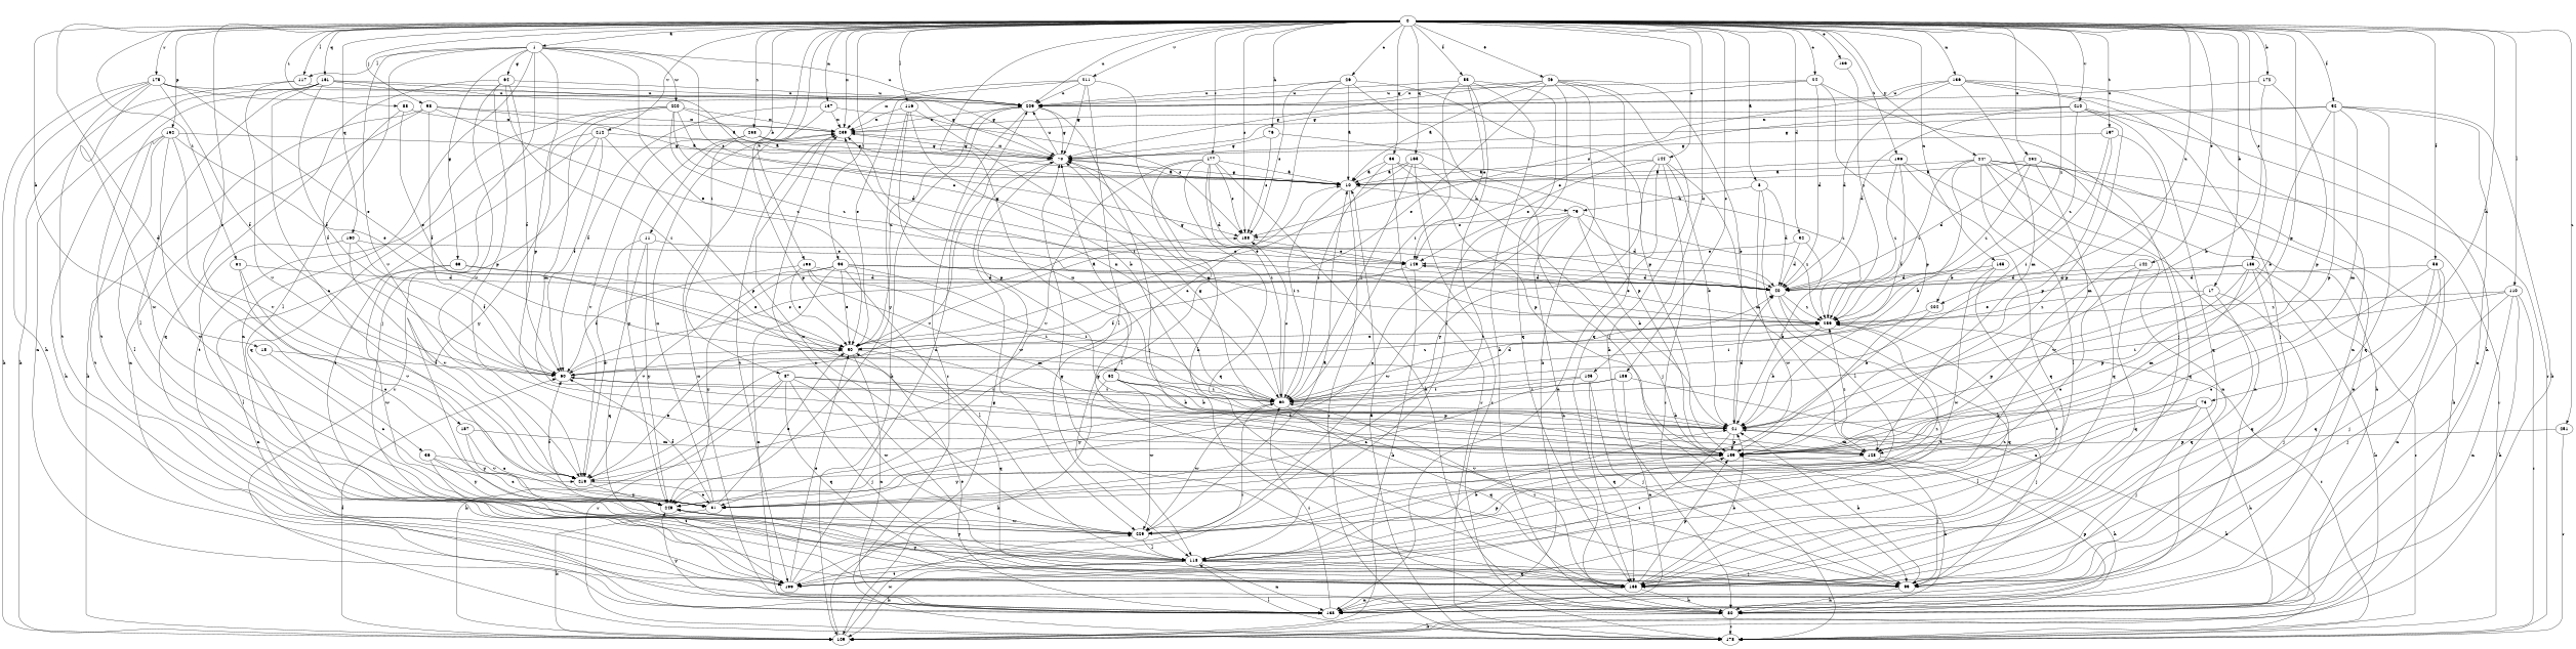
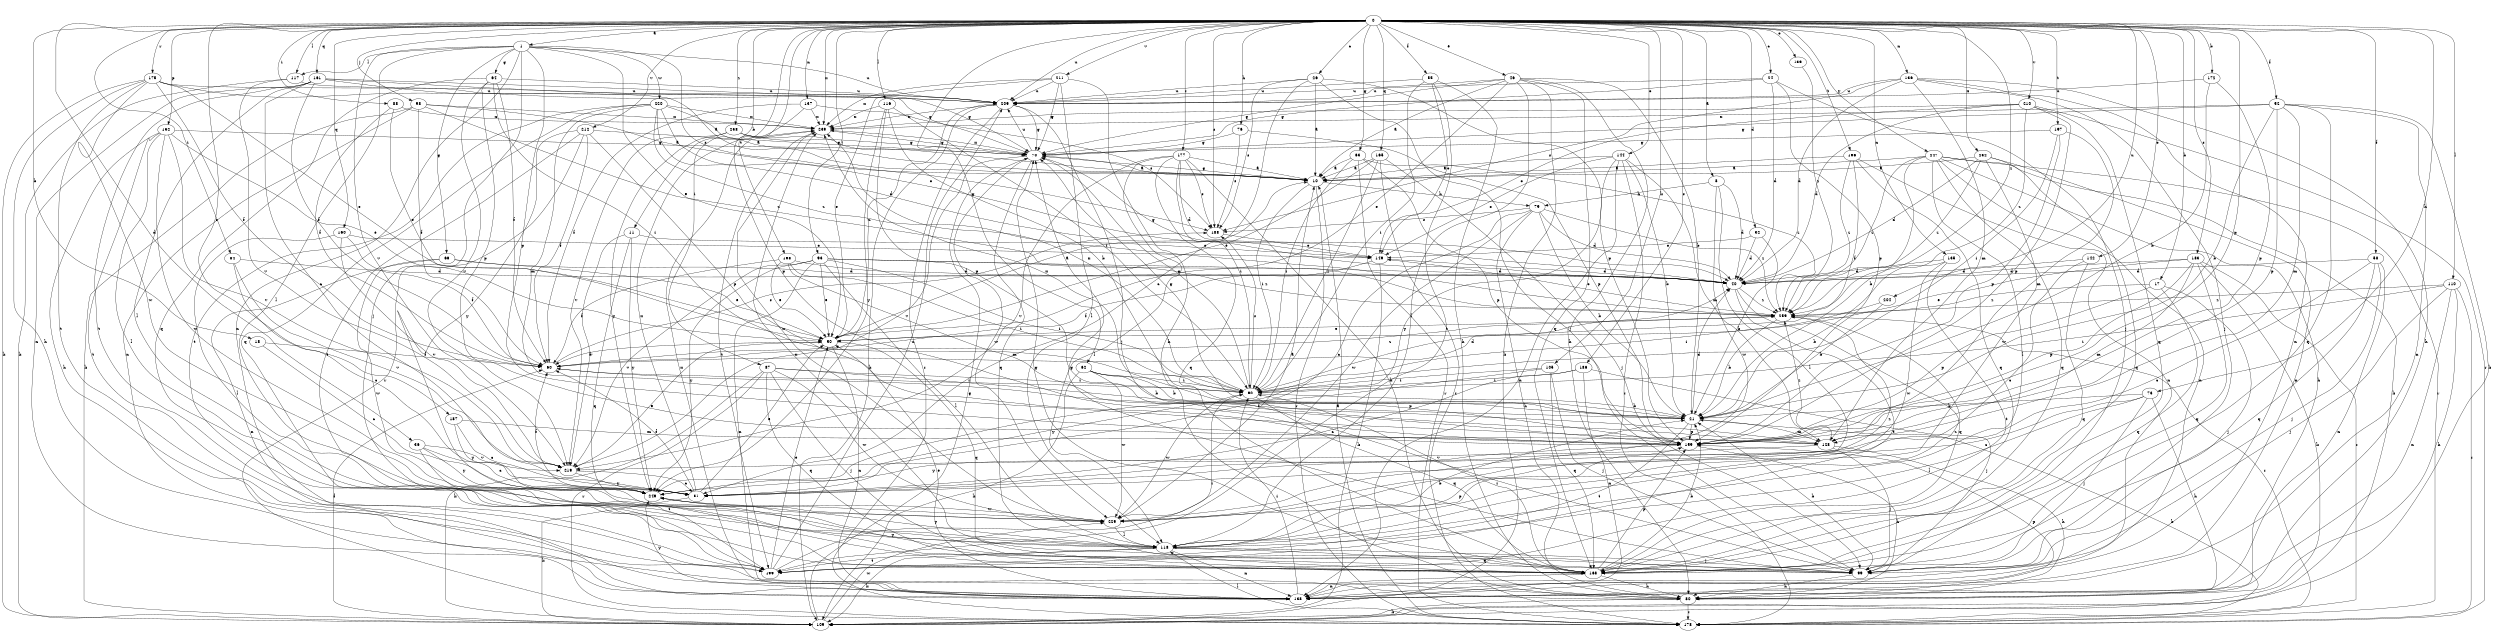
  strict digraph {
    0
    1
    8
    11
    17
    18
    24
    26
    32
    36
    46
    52
    55
    58
    62
    63
    73
    76
    84
    87
    88
    93
    98
    105
    110
    116
    117
    135
    136
    137
    139
    142
    144
    152
    159
    160
    161
    165
    172
    175
    177
    183
    186
    187
    188
    196
    197
    198
    204
    209
    210
    211
    212
    232
    239
    247
-   251
    258
    259
    50
    64
    66
    99
    118
    138
    219
    220
    40
    79
    229
    149
    168
    249
    31
    60
    70
    10
    21
    199
    109
    80
    128
    90
    178
    0 -> 1 [label=a]
    0 -> 8 [label=a]
    0 -> 11 [label=b]
    0 -> 17 [label=b]
    0 -> 18 [label=b]
    0 -> 24 [label=c]
    0 -> 26 [label=c]
    0 -> 32 [label=d]
    0 -> 36 [label=d]
    0 -> 46 [label=e]
    0 -> 52 [label=f]
    0 -> 55 [label=f]
    0 -> 58 [label=f]
    0 -> 62 [label=g]
    0 -> 63 [label=g]
    0 -> 73 [label=h]
    0 -> 76 [label=h]
    0 -> 84 [label=i]
    0 -> 87 [label=i]
    0 -> 88 [label=i]
    0 -> 93 [label=j]
    0 -> 98 [label=j]
    0 -> 105 [label=k]
    0 -> 110 [label=l]
    0 -> 116 [label=l]
    0 -> 117 [label=l]
    0 -> 135 [label=n]
    0 -> 136 [label=n]
    0 -> 137 [label=n]
    0 -> 139 [label=o]
    0 -> 142 [label=o]
    0 -> 144 [label=o]
    0 -> 152 [label=p]
    0 -> 159 [label=p]
    0 -> 160 [label=q]
    0 -> 161 [label=q]
    0 -> 165 [label=q]
    0 -> 172 [label=b]
    0 -> 175 [label=r]
    0 -> 177 [label=r]
    0 -> 183 [label=s]
    0 -> 186 [label=s]
    0 -> 187 [label=s]
    0 -> 188 [label=s]
    0 -> 196 [label=t]
    0 -> 197 [label=t]
    0 -> 198 [label=t]
    0 -> 204 [label=u]
    0 -> 209 [label=u]
    0 -> 210 [label=v]
    0 -> 211 [label=v]
    0 -> 212 [label=v]
    0 -> 232 [label=x]
    0 -> 239 [label=x]
    0 -> 247 [label=y]
-   0 -> 251 [label=z]
    0 -> 258 [label=z]
    0 -> 259 [label=z]
    1 -> 117 [label=l]
    1 -> 159 [label=p]
    1 -> 188 [label=s]
    1 -> 209 [label=u]
    1 -> 50 [label=e]
    1 -> 64 [label=g]
    1 -> 66 [label=g]
    1 -> 99 [label=j]
    1 -> 118 [label=l]
    1 -> 138 [label=n]
    1 -> 219 [label=v]
    1 -> 220 [label=w]
    8 -> 118 [label=l]
    8 -> 40 [label=d]
    8 -> 79 [label=h]
    8 -> 229 [label=w]
    11 -> 219 [label=v]
    11 -> 149 [label=o]
    11 -> 168 [label=q]
    11 -> 249 [label=y]
    17 -> 159 [label=p]
    17 -> 259 [label=z]
    17 -> 99 [label=j]
    17 -> 168 [label=q]
    18 -> 31 [label=c]
    18 -> 60 [label=f]
    24 -> 159 [label=p]
    24 -> 209 [label=u]
    24 -> 99 [label=j]
    24 -> 40 [label=d]
    24 -> 70 [label=g]
    26 -> 159 [label=p]
    26 -> 188 [label=s]
    26 -> 209 [label=u]
    26 -> 99 [label=j]
    26 -> 31 [label=c]
    26 -> 10 [label=a]
    32 -> 40 [label=d]
    32 -> 149 [label=o]
    32 -> 21 [label=b]
    36 -> 219 [label=v]
    36 -> 249 [label=y]
    36 -> 31 [label=c]
    36 -> 199 [label=t]
    46 -> 209 [label=u]
    46 -> 50 [label=e]
    46 -> 118 [label=l]
    46 -> 168 [label=q]
    46 -> 70 [label=g]
    46 -> 10 [label=a]
    46 -> 21 [label=b]
    46 -> 109 [label=k]
    46 -> 80 [label=h]
    52 -> 159 [label=p]
    52 -> 239 [label=x]
    52 -> 138 [label=n]
    52 -> 168 [label=q]
    52 -> 70 [label=g]
    52 -> 21 [label=b]
    52 -> 109 [label=k]
    52 -> 128 [label=m]
    55 -> 209 [label=u]
    55 -> 149 [label=o]
    55 -> 199 [label=t]
    55 -> 80 [label=h]
    55 -> 90 [label=i]
    58 -> 99 [label=j]
    58 -> 138 [label=n]
    58 -> 40 [label=d]
    58 -> 168 [label=q]
    58 -> 31 [label=c]
    62 -> 159 [label=p]
    62 -> 229 [label=w]
    62 -> 21 [label=b]
    62 -> 109 [label=k]
    62 -> 90 [label=i]
    63 -> 159 [label=p]
    63 -> 259 [label=z]
    63 -> 10 [label=a]
    63 -> 90 [label=i]
    63 -> 178 [label=r]
    73 -> 99 [label=j]
    73 -> 118 [label=l]
    73 -> 31 [label=c]
    73 -> 21 [label=b]
    73 -> 80 [label=h]
    76 -> 159 [label=p]
    76 -> 188 [label=s]
    76 -> 70 [label=g]
    84 -> 219 [label=v]
    84 -> 40 [label=d]
    84 -> 31 [label=c]
    87 -> 99 [label=j]
    87 -> 229 [label=w]
    87 -> 168 [label=q]
    87 -> 21 [label=b]
    87 -> 109 [label=k]
    87 -> 90 [label=i]
    87 -> 178 [label=r]
    88 -> 239 [label=x]
    88 -> 50 [label=e]
    88 -> 60 [label=f]
    93 -> 259 [label=z]
    93 -> 50 [label=e]
    93 -> 118 [label=l]
    93 -> 138 [label=n]
    93 -> 219 [label=v]
    93 -> 40 [label=d]
    93 -> 249 [label=y]
    93 -> 90 [label=i]
    98 -> 239 [label=x]
    98 -> 259 [label=z]
    98 -> 138 [label=n]
    98 -> 60 [label=f]
    98 -> 10 [label=a]
    98 -> 109 [label=k]
    105 -> 99 [label=j]
    105 -> 168 [label=q]
    105 -> 249 [label=y]
    105 -> 90 [label=i]
    110 -> 259 [label=z]
    110 -> 99 [label=j]
    110 -> 138 [label=n]
    110 -> 80 [label=h]
    110 -> 90 [label=i]
    110 -> 178 [label=r]
    116 -> 159 [label=p]
    116 -> 239 [label=x]
    116 -> 249 [label=y]
    116 -> 21 [label=b]
    116 -> 90 [label=i]
    117 -> 209 [label=u]
    117 -> 219 [label=v]
    117 -> 109 [label=k]
    135 -> 40 [label=d]
    135 -> 229 [label=w]
-   135 -> 204 [label=b]
+   135 -> 21 [label=b]
    135 -> 199 [label=t]
    136 -> 188 [label=s]
    136 -> 209 [label=u]
    136 -> 99 [label=j]
    136 -> 138 [label=n]
    136 -> 40 [label=d]
    136 -> 80 [label=h]
    136 -> 128 [label=m]
    137 -> 159 [label=p]
    137 -> 188 [label=s]
    137 -> 239 [label=x]
    137 -> 60 [label=f]
    139 -> 259 [label=z]
    142 -> 40 [label=d]
    142 -> 168 [label=q]
    142 -> 31 [label=c]
    144 -> 138 [label=n]
    144 -> 149 [label=o]
    144 -> 249 [label=y]
    144 -> 10 [label=a]
    144 -> 21 [label=b]
    144 -> 128 [label=m]
    144 -> 178 [label=r]
    152 -> 50 [label=e]
    152 -> 118 [label=l]
    152 -> 219 [label=v]
    152 -> 229 [label=w]
    152 -> 70 [label=g]
    152 -> 199 [label=t]
    152 -> 80 [label=h]
    159 -> 249 [label=y]
    159 -> 80 [label=h]
    160 -> 118 [label=l]
    160 -> 219 [label=v]
    160 -> 149 [label=o]
    160 -> 60 [label=f]
    161 -> 209 [label=u]
    161 -> 118 [label=l]
    161 -> 138 [label=n]
    161 -> 31 [label=c]
    161 -> 60 [label=f]
    161 -> 70 [label=g]
    161 -> 10 [label=a]
    161 -> 199 [label=t]
    165 -> 50 [label=e]
    165 -> 99 [label=j]
    165 -> 10 [label=a]
    165 -> 90 [label=i]
    165 -> 178 [label=r]
    172 -> 159 [label=p]
    172 -> 209 [label=u]
    172 -> 21 [label=b]
    175 -> 209 [label=u]
    175 -> 50 [label=e]
    175 -> 229 [label=w]
    175 -> 60 [label=f]
    175 -> 70 [label=g]
    175 -> 199 [label=t]
    175 -> 109 [label=k]
    175 -> 80 [label=h]
    177 -> 188 [label=s]
    177 -> 118 [label=l]
    177 -> 219 [label=v]
    177 -> 40 [label=d]
    177 -> 168 [label=q]
    177 -> 10 [label=a]
    177 -> 80 [label=h]
    177 -> 90 [label=i]
    183 -> 159 [label=p]
    183 -> 50 [label=e]
    183 -> 40 [label=d]
    183 -> 168 [label=q]
    183 -> 109 [label=k]
    183 -> 128 [label=m]
    183 -> 178 [label=r]
    186 -> 99 [label=j]
    186 -> 138 [label=n]
    186 -> 31 [label=c]
    186 -> 90 [label=i]
    187 -> 249 [label=y]
    187 -> 31 [label=c]
    187 -> 128 [label=m]
    188 -> 149 [label=o]
    196 -> 259 [label=z]
    196 -> 138 [label=n]
    196 -> 168 [label=q]
    196 -> 60 [label=f]
    196 -> 10 [label=a]
    197 -> 159 [label=p]
    197 -> 70 [label=g]
    197 -> 128 [label=m]
    197 -> 90 [label=i]
    198 -> 50 [label=e]
    198 -> 40 [label=d]
    198 -> 60 [label=f]
    198 -> 128 [label=m]
    198 -> 90 [label=i]
    204 -> 21 [label=b]
    204 -> 90 [label=i]
    209 -> 239 [label=x]
    209 -> 99 [label=j]
    209 -> 70 [label=g]
    209 -> 109 [label=k]
    209 -> 178 [label=r]
    210 -> 159 [label=p]
    210 -> 239 [label=x]
    210 -> 259 [label=z]
    210 -> 40 [label=d]
    210 -> 149 [label=o]
    210 -> 168 [label=q]
    210 -> 178 [label=r]
    211 -> 209 [label=u]
    211 -> 239 [label=x]
    211 -> 50 [label=e]
    211 -> 118 [label=l]
    211 -> 70 [label=g]
    211 -> 80 [label=h]
    212 -> 159 [label=p]
    212 -> 249 [label=y]
    212 -> 60 [label=f]
    212 -> 70 [label=g]
    212 -> 199 [label=t]
    212 -> 178 [label=r]
    232 -> 259 [label=z]
    232 -> 138 [label=n]
    232 -> 40 [label=d]
    232 -> 229 [label=w]
    232 -> 168 [label=q]
    232 -> 10 [label=a]
    239 -> 70 [label=g]
    239 -> 199 [label=t]
    247 -> 259 [label=z]
    247 -> 118 [label=l]
    247 -> 138 [label=n]
    247 -> 168 [label=q]
    247 -> 10 [label=a]
    247 -> 21 [label=b]
    247 -> 109 [label=k]
    247 -> 80 [label=h]
    247 -> 178 [label=r]
-   251 -> 159 [label=p]
-   251 -> 178 [label=r]
    258 -> 219 [label=v]
    258 -> 249 [label=y]
    258 -> 70 [label=g]
    258 -> 10 [label=a]
    259 -> 50 [label=e]
    259 -> 149 [label=o]
    259 -> 21 [label=b]
    259 -> 178 [label=r]
    50 -> 209 [label=u]
    50 -> 138 [label=n]
    50 -> 168 [label=q]
    50 -> 60 [label=f]
    50 -> 10 [label=a]
    64 -> 159 [label=p]
    64 -> 209 [label=u]
    64 -> 219 [label=v]
    64 -> 168 [label=q]
    64 -> 60 [label=f]
    64 -> 90 [label=i]
    66 -> 50 [label=e]
    66 -> 138 [label=n]
    66 -> 40 [label=d]
    66 -> 229 [label=w]
    99 -> 239 [label=x]
    99 -> 249 [label=y]
    99 -> 70 [label=g]
    99 -> 21 [label=b]
    99 -> 80 [label=h]
    118 -> 159 [label=p]
    118 -> 259 [label=z]
    118 -> 99 [label=j]
    118 -> 138 [label=n]
    118 -> 168 [label=q]
    118 -> 249 [label=y]
    118 -> 21 [label=b]
    118 -> 199 [label=t]
    118 -> 109 [label=k]
    138 -> 239 [label=x]
    138 -> 50 [label=e]
    138 -> 249 [label=y]
    138 -> 90 [label=i]
    219 -> 50 [label=e]
    219 -> 249 [label=y]
    219 -> 31 [label=c]
    220 -> 239 [label=x]
    220 -> 259 [label=z]
    220 -> 40 [label=d]
    220 -> 149 [label=o]
    220 -> 168 [label=q]
    220 -> 10 [label=a]
    220 -> 199 [label=t]
    220 -> 128 [label=m]
    40 -> 259 [label=z]
    40 -> 168 [label=q]
    40 -> 70 [label=g]
    40 -> 199 [label=t]
    79 -> 188 [label=s]
    79 -> 259 [label=z]
    79 -> 40 [label=d]
    79 -> 229 [label=w]
    79 -> 31 [label=c]
    79 -> 21 [label=b]
    79 -> 80 [label=h]
    229 -> 239 [label=x]
    229 -> 259 [label=z]
    229 -> 118 [label=l]
    229 -> 10 [label=a]
    149 -> 40 [label=d]
    149 -> 60 [label=f]
    149 -> 109 [label=k]
    168 -> 159 [label=p]
    168 -> 138 [label=n]
    168 -> 70 [label=g]
    168 -> 21 [label=b]
    168 -> 80 [label=h]
    168 -> 90 [label=i]
    249 -> 229 [label=w]
    249 -> 60 [label=f]
    31 -> 239 [label=x]
    31 -> 50 [label=e]
    31 -> 60 [label=f]
    31 -> 109 [label=k]
    60 -> 188 [label=s]
    60 -> 259 [label=z]
    60 -> 90 [label=i]
    70 -> 209 [label=u]
    70 -> 239 [label=x]
    70 -> 219 [label=v]
    70 -> 229 [label=w]
-   55 -> 168 [label=q]
+   70 -> 168 [label=q]
    70 -> 10 [label=a]
    10 -> 79 [label=h]
    10 -> 70 [label=g]
    10 -> 90 [label=i]
    10 -> 178 [label=r]
    21 -> 159 [label=p]
    21 -> 239 [label=x]
    21 -> 40 [label=d]
    21 -> 70 [label=g]
    21 -> 199 [label=t]
    21 -> 128 [label=m]
    199 -> 209 [label=u]
    199 -> 50 [label=e]
    199 -> 90 [label=i]
    109 -> 229 [label=w]
    109 -> 60 [label=f]
    109 -> 70 [label=g]
    80 -> 159 [label=p]
    80 -> 109 [label=k]
    80 -> 178 [label=r]
    128 -> 259 [label=z]
    128 -> 99 [label=j]
    128 -> 219 [label=v]
    128 -> 60 [label=f]
    128 -> 80 [label=h]
    90 -> 188 [label=s]
    90 -> 239 [label=x]
    90 -> 40 [label=d]
    90 -> 229 [label=w]
    90 -> 168 [label=q]
    90 -> 70 [label=g]
    90 -> 21 [label=b]
    178 -> 118 [label=l]
    178 -> 10 [label=a]
    178 -> 21 [label=b]
  }
